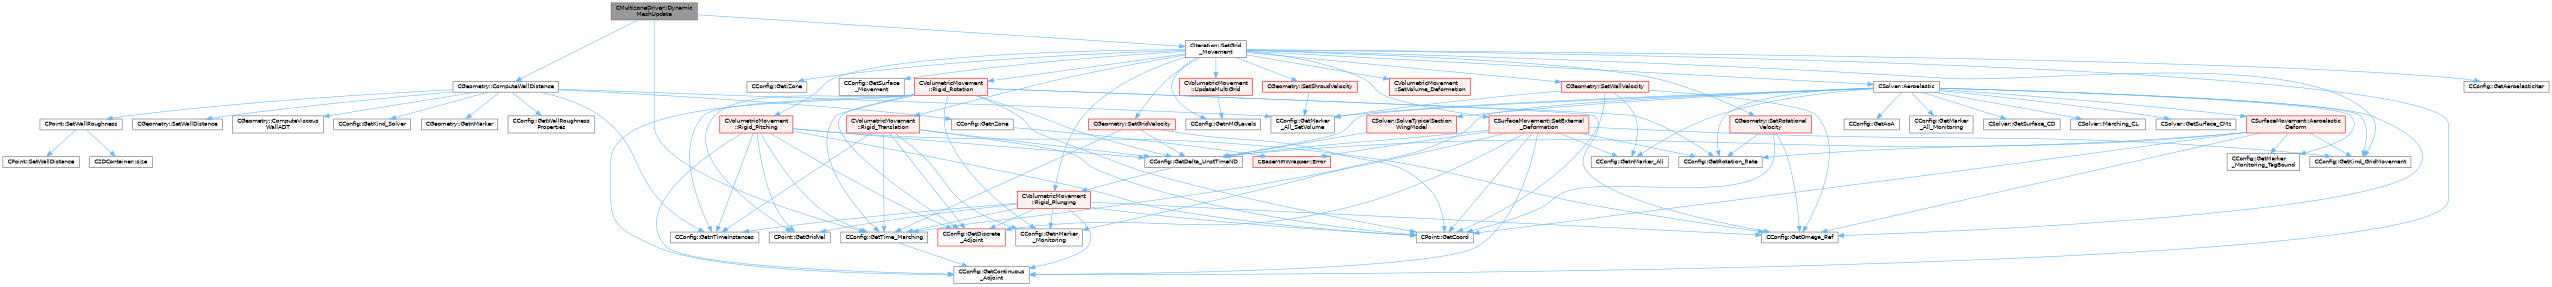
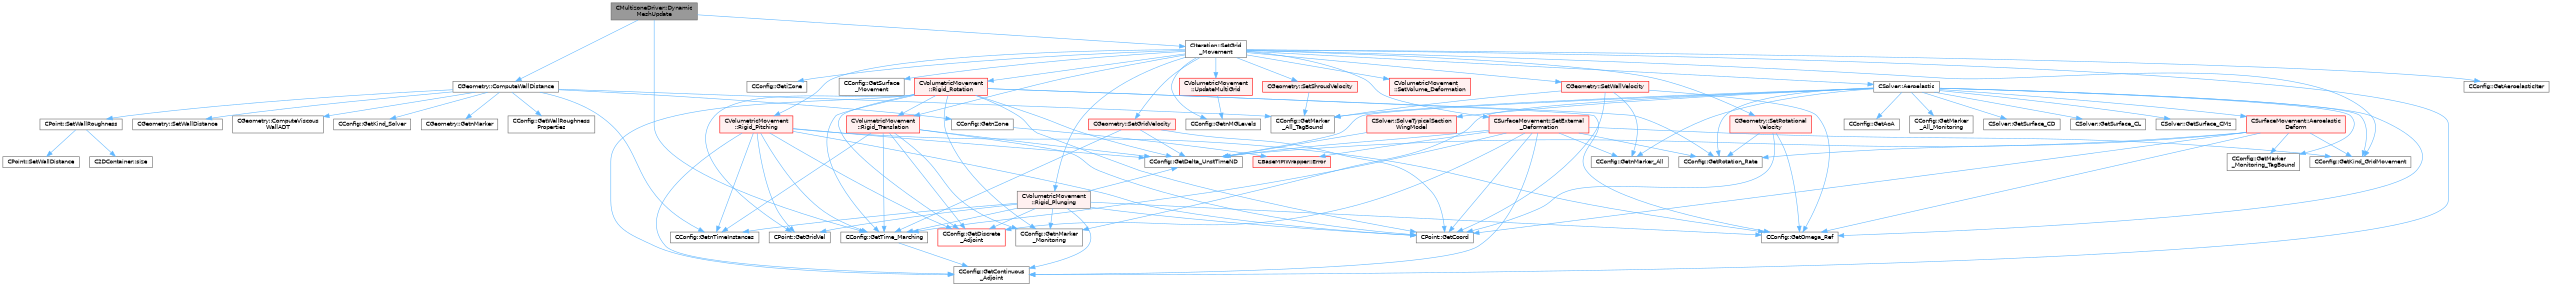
  digraph {
    rankdir=TB
    node [color=grey40 fillcolor=white fontname=Helvetica fontsize=10 shape=box style=filled]
    edge [color=steelblue1 fontname=Helvetica fontsize=10 labelfontname=Helvetica labelfontsize=10 style=solid]
    n1 [color=gray40 fillcolor=grey60 fontcolor=black height=0.2 label="CMultizoneDriver::Dynamic\lMeshUpdate" width=0.4]
    n2 [height=0.2 label="CGeometry::ComputeWallDistance" width=0.4]
    n3 [height=0.2 label="CConfig::GetTime_Marching" width=0.4]
    n4 [height=0.2 label="CIteration::SetGrid\l_Movement" width=0.4]
    n5 [height=0.2 label="CGeometry::ComputeViscous\lWallADT" width=0.4]
    n6 [height=0.2 label="CConfig::GetKind_Solver" width=0.4]
-   n7 [height=0.2 label="CConfig::GetMarker\l_All_SetVolume" width=0.4]
+   n7 [height=0.2 label="CConfig::GetMarker\l_All_TagBound" width=0.4]
    n8 [height=0.2 label="CGeometry::GetnMarker" width=0.4]
    n9 [height=0.2 label="CConfig::GetnTimeInstances" width=0.4]
    n10 [height=0.2 label="CConfig::GetnZone" width=0.4]
    n11 [height=0.2 label="CConfig::GetWallRoughness\lProperties" width=0.4]
    n12 [height=0.2 label="CGeometry::SetWallDistance" width=0.4]
    n13 [height=0.2 label="CPoint::SetWallRoughness" width=0.4]
    n14 [height=0.2 label="CConfig::GetContinuous\l_Adjoint" width=0.4]
    n15 [height=0.2 label="CSolver::Aeroelastic" width=0.4]
    n16 [height=0.2 label="CConfig::GetKind_GridMovement" width=0.4]
    n17 [height=0.2 label="CConfig::GetAeroelasticIter" width=0.4]
    n18 [height=0.2 label="CConfig::GetiZone" width=0.4]
    n19 [height=0.2 label="CConfig::GetnMGLevels" width=0.4]
    n20 [height=0.2 label="CConfig::GetSurface\l_Movement" width=0.4]
    n21 [color=red fillcolor="#FFF0F0" height=0.2 label="CVolumetricMovement\l::Rigid_Pitching" width=0.4]
-   n22 [color=red fillcolor="#FFF0F0" height=0.2 label="CVolumetricMovement\l::Rigid_Plunging" width=0.4]
+   n22 [fillcolor="#FFF0F0" height=0.2 label="CVolumetricMovement\l::Rigid_Plunging" width=0.4]
    n23 [color=red fillcolor="#FFF0F0" height=0.2 label="CVolumetricMovement\l::Rigid_Rotation" width=0.4]
    n24 [color=red fillcolor="#FFF0F0" height=0.2 label="CVolumetricMovement\l::Rigid_Translation" width=0.4]
    n25 [color=red fillcolor="#FFF0F0" height=0.2 label="CSurfaceMovement::SetExternal\l_Deformation" width=0.4]
    n26 [color=red fillcolor="#FFF0F0" height=0.2 label="CGeometry::SetGridVelocity" width=0.4]
    n27 [color=red fillcolor="#FFF0F0" height=0.2 label="CGeometry::SetRotational\lVelocity" width=0.4]
    n28 [color=red fillcolor="#FFF0F0" height=0.2 label="CGeometry::SetShroudVelocity" width=0.4]
    n29 [color=red fillcolor="#FFF0F0" height=0.2 label="CVolumetricMovement\l::SetVolume_Deformation" width=0.4]
    n30 [color=red fillcolor="#FFF0F0" height=0.2 label="CGeometry::SetWallVelocity" width=0.4]
    n31 [color=red fillcolor="#FFF0F0" height=0.2 label="CVolumetricMovement\l::UpdateMultiGrid" width=0.4]
    n32 [color=red fillcolor="#FFF0F0" height=0.2 label="CBaseMPIWrapper::Error" width=0.4]
    n33 [height=0.2 label="CPoint::SetWallDistance" width=0.4]
    n34 [height=0.2 label="C2DContainer::size" width=0.4]
    n35 [color=red fillcolor="#FFF0F0" height=0.2 label="CSurfaceMovement::Aeroelastic\lDeform" width=0.4]
    n36 [height=0.2 label="CConfig::GetDelta_UnstTimeND" width=0.4]
    n37 [height=0.2 label="CConfig::GetMarker\l_Monitoring_TagBound" width=0.4]
    n38 [height=0.2 label="CConfig::GetOmega_Ref" width=0.4]
    n39 [height=0.2 label="CConfig::GetRotation_Rate" width=0.4]
    n40 [height=0.2 label="CConfig::GetAoA" width=0.4]
    n41 [height=0.2 label="CConfig::GetMarker\l_All_Monitoring" width=0.4]
    n42 [height=0.2 label="CConfig::GetnMarker_All" width=0.4]
    n43 [height=0.2 label="CConfig::GetnMarker\l_Monitoring" width=0.4]
    n44 [height=0.2 label="CSolver::GetSurface_CD" width=0.4]
-   n45 [height=0.2 label="CSolver::Marching_CL" width=0.4]
+   n45 [height=0.2 label="CSolver::GetSurface_CL" width=0.4]
    n46 [height=0.2 label="CSolver::GetSurface_CMz" width=0.4]
    n47 [color=red fillcolor="#FFF0F0" height=0.2 label="CSolver::SolveTypicalSection\lWingModel" width=0.4]
    n48 [height=0.2 label="CPoint::GetCoord" width=0.4]
    n49 [color=red height=0.2 label="CConfig::GetDiscrete\l_Adjoint" width=0.4]
    n50 [height=0.2 label="CPoint::GetGridVel" width=0.4]
    n1 -> n2
    n1 -> n3
    n1 -> n4
    n2 -> n5
    n2 -> n6
    n2 -> n7
    n2 -> n8
    n2 -> n9
    n2 -> n10
    n2 -> n11
    n2 -> n12
    n2 -> n13
    n3 -> n14
    n4 -> n14
    n4 -> n15
    n4 -> n16
    n4 -> n17
    n4 -> n18
    n4 -> n19
    n4 -> n20
    n4 -> n21
    n4 -> n22
    n4 -> n23
    n4 -> n24
    n4 -> n25
    n4 -> n26
    n4 -> n27
    n4 -> n28
    n4 -> n29
    n4 -> n30
    n4 -> n31
    n10 -> n32
    n13 -> n33
    n13 -> n34
    n15 -> n7
    n15 -> n16
    n15 -> n35
    n15 -> n36
    n15 -> n37
    n15 -> n38
    n15 -> n39
    n15 -> n40
    n15 -> n41
    n15 -> n42
    n15 -> n43
    n15 -> n44
    n15 -> n45
    n15 -> n46
    n15 -> n47
    n21 -> n3
    n21 -> n9
    n21 -> n14
    n21 -> n36
    n21 -> n38
    n21 -> n48
    n21 -> n49
    n21 -> n50
    n22 -> n3
    n22 -> n9
    n22 -> n14
-   n36 -> n22
+   n22 -> n36
    n22 -> n38
    n22 -> n43
    n22 -> n48
    n22 -> n49
    n22 -> n50
    n23 -> n3
-   n23 -> n9
+   n23 -> n24
    n23 -> n14
    n23 -> n36
    n23 -> n38
    n23 -> n39
    n23 -> n43
    n23 -> n48
    n23 -> n49
    n23 -> n50
    n24 -> n3
    n24 -> n9
    n24 -> n36
    n24 -> n43
    n24 -> n48
    n24 -> n49
    n25 -> n3
    n25 -> n14
    n25 -> n16
    n25 -> n32
    n25 -> n36
    n25 -> n39
    n25 -> n42
    n25 -> n48
    n25 -> n49
    n26 -> n3
    n26 -> n36
    n26 -> n48
    n27 -> n38
    n27 -> n39
    n27 -> n48
    n28 -> n7
    n30 -> n7
    n30 -> n38
    n30 -> n42
    n30 -> n48
    n31 -> n19
    n35 -> n16
    n35 -> n36
    n35 -> n37
    n35 -> n38
    n35 -> n39
    n35 -> n48
    n47 -> n36
  }
